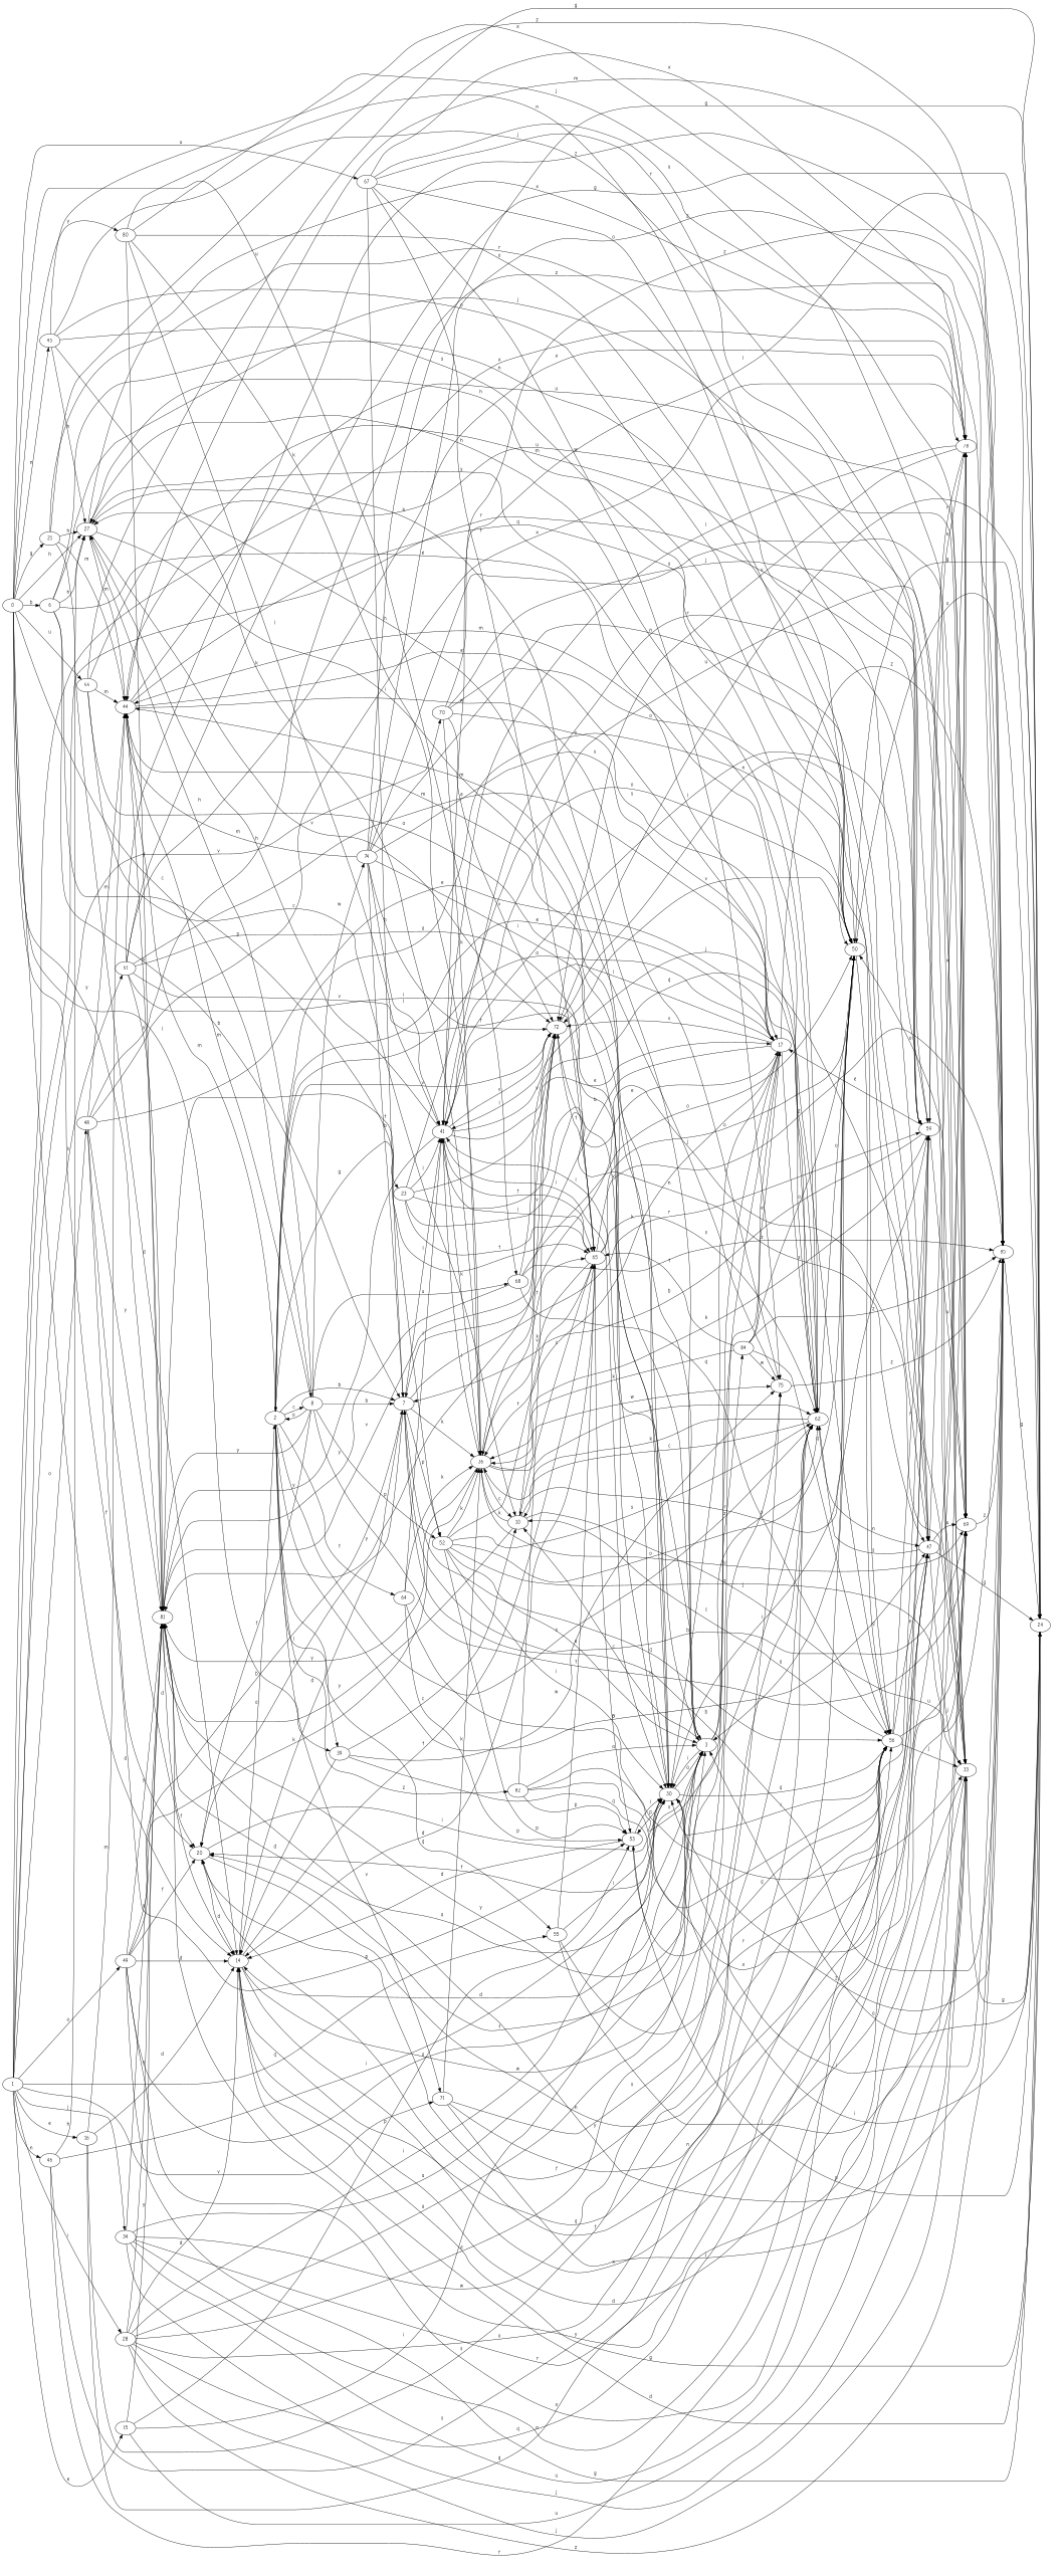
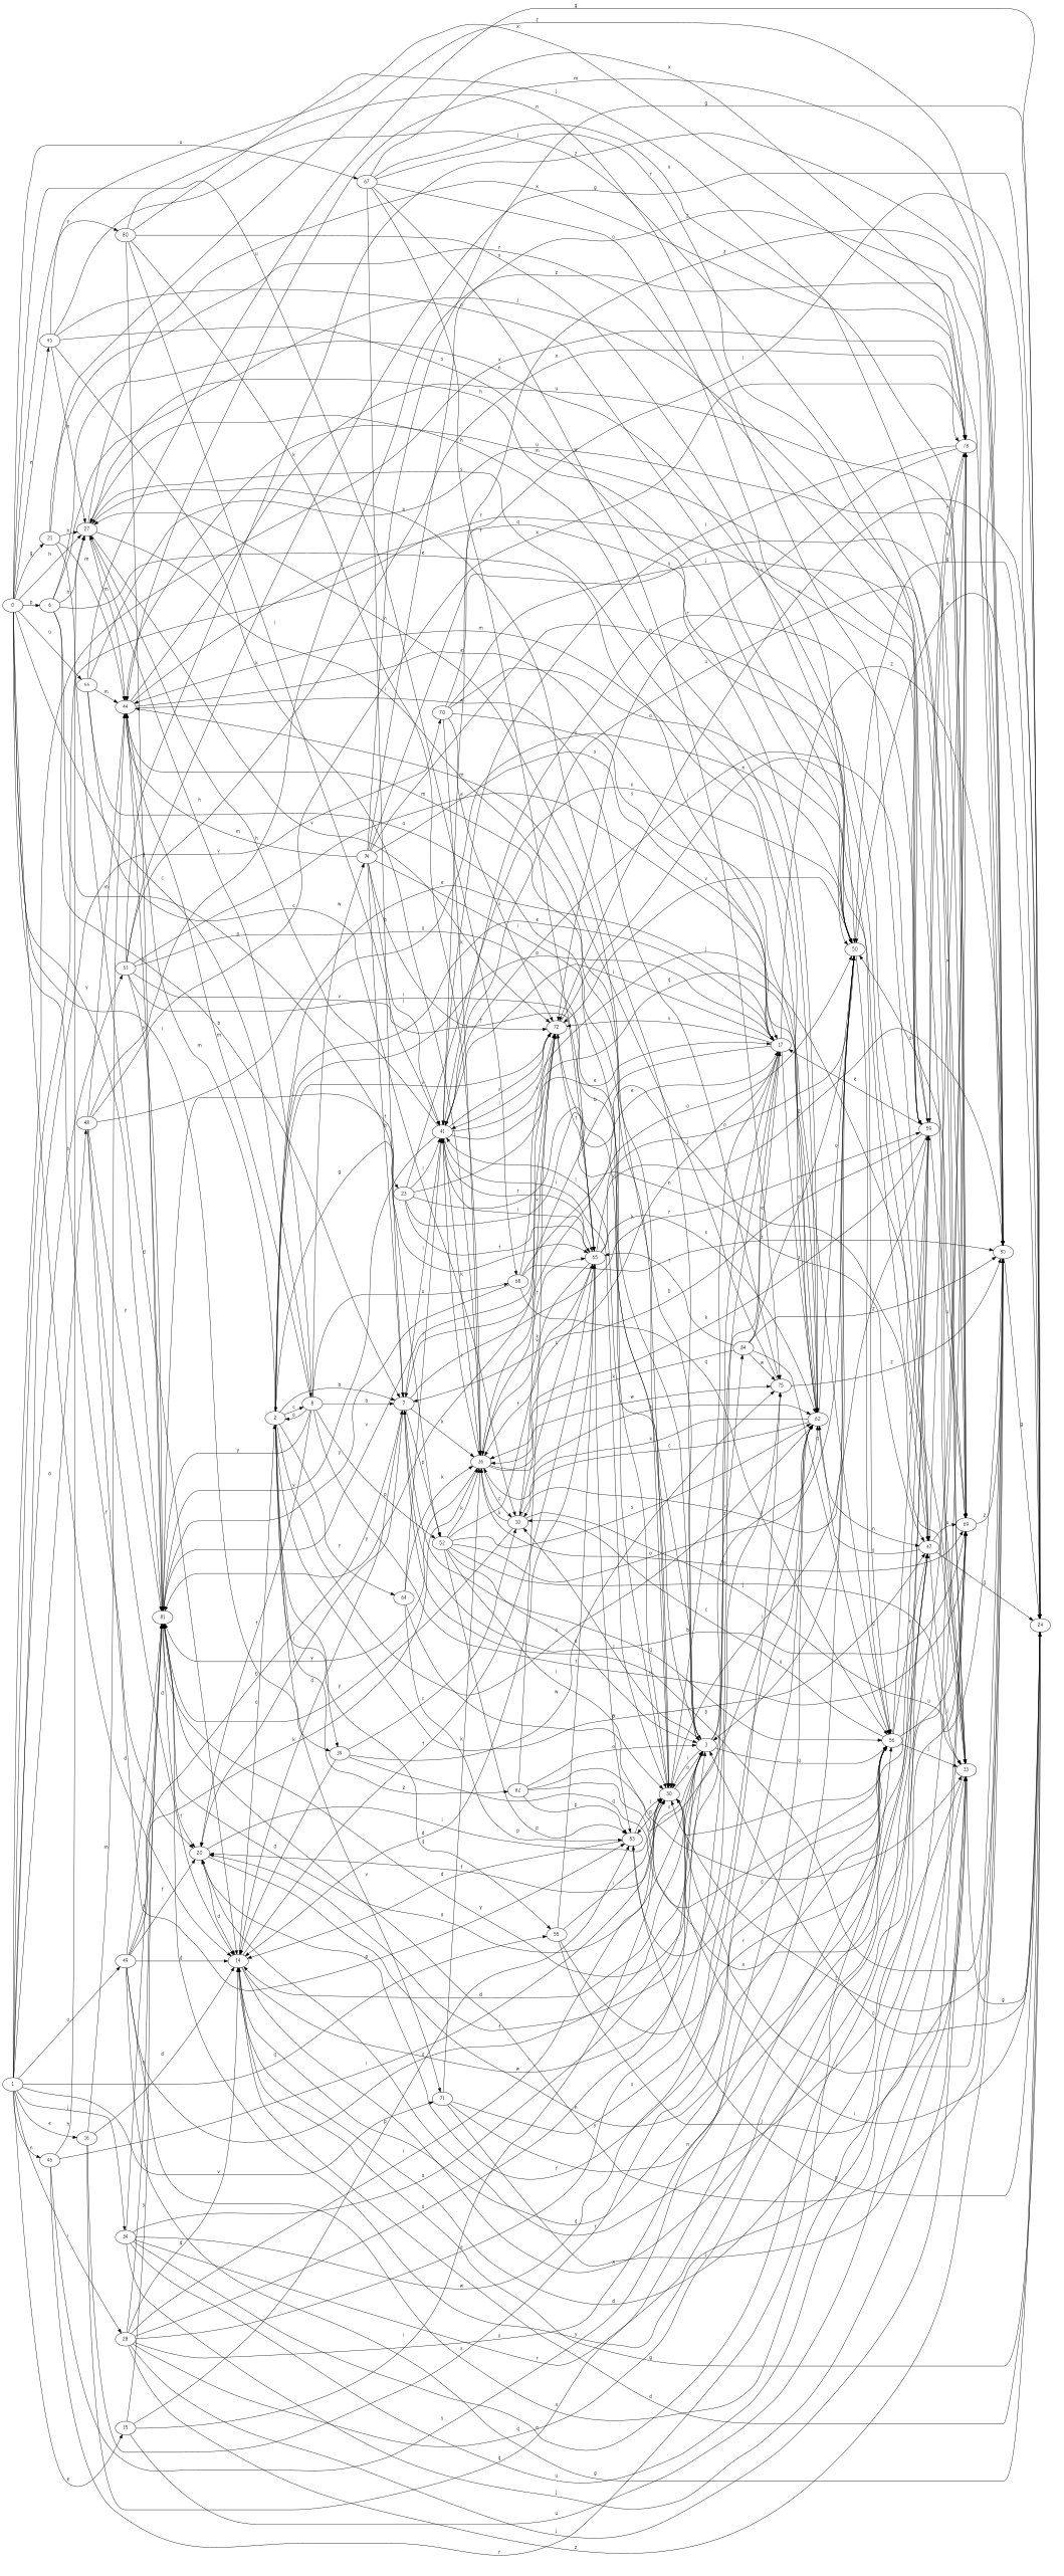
  strict digraph {
    fontname="Comic Neue"
    rankdir=LR
    node [fontname="Comic Neue"]
    edge [fontname="Comic Neue"]
    0
    6
    8
    14
    20
    21
    27
    39
    45
    66
    67
    68
    80
    81
    7
    17
    47
    33
    52
    2
    44
    69
    74
    78
    56
    24
    65
    75
    30
    59
    85
    62
    72
    10
    50
    36
    3
    41
    1
    15
    16
    28
    n43 [label=34]
    46
    48
    49
    55
    61
    70
    71
    53
    23
    64
    82
    84
    0 -> 6 [label=b]
    0 -> 8 [label=c]
    0 -> 14 [label=d]
    0 -> 20 [label=f]
    0 -> 21 [label=g]
    0 -> 27 [label=h]
    0 -> 39 [label=l]
    0 -> 45 [label=n]
    0 -> 66 [label=u]
    0 -> 67 [label=u]
    0 -> 68 [label=u]
    0 -> 80 [label=y]
    0 -> 81 [label=y]
    6 -> 27 [label=h]
    6 -> 7 [label=b]
    6 -> 17 [label=e]
    6 -> 47 [label=n]
    6 -> 33 [label=j]
    6 -> 52 [label=p]
    8 -> 20 [label=f]
    8 -> 27 [label=h]
    8 -> 68 [label=u]
    8 -> 81 [label=y]
    8 -> 7 [label=b]
    8 -> 52 [label=p]
    8 -> 2 [label=a]
    8 -> 44 [label=m]
    8 -> 69 [label=u]
    8 -> 74 [label=w]
    14 -> 2 [label=a]
    14 -> 78 [label=x]
    14 -> 56 [label=q]
    14 -> 24 [label=g]
    14 -> 65 [label=t]
    14 -> 75 [label=w]
    20 -> 14 [label=d]
    20 -> 47 [label=n]
    20 -> 30 [label=i]
    21 -> 14 [label=d]
    21 -> 27 [label=h]
    21 -> 44 [label=m]
    21 -> 59 [label=r]
    21 -> 85 [label=z]
    27 -> 44 [label=m]
    27 -> 78 [label=x]
    27 -> 30 [label=i]
    27 -> 62 [label=s]
    27 -> 72 [label=v]
    39 -> 14 [label=d]
    39 -> 56 [label=q]
    39 -> 75 [label=w]
    39 -> 10 [label=c]
    45 -> 27 [label=h]
    45 -> 33 [label=j]
    45 -> 78 [label=x]
    45 -> 62 [label=s]
    45 -> 50 [label=o]
    45 -> 36 [label=k]
    66 -> 44 [label=m]
    66 -> 69 [label=u]
    66 -> 24 [label=g]
    66 -> 10 [label=c]
    66 -> 3 [label=a]
    67 -> 7 [label=b]
    67 -> 69 [label=u]
    67 -> 78 [label=x]
    67 -> 65 [label=t]
    67 -> 75 [label=w]
    67 -> 59 [label=r]
    67 -> 50 [label=o]
    68 -> 81 [label=y]
    68 -> 56 [label=q]
    68 -> 85 [label=z]
    68 -> 72 [label=v]
    68 -> 50 [label=o]
    80 -> 81 [label=y]
    80 -> 47 [label=n]
    80 -> 33 [label=j]
    80 -> 50 [label=o]
    80 -> 36 [label=k]
    80 -> 41 [label=l]
    81 -> 20 [label=f]
    81 -> 65 [label=t]
    81 -> 72 [label=v]
    81 -> 3 [label=a]
    7 -> 14 [label=d]
    7 -> 20 [label=f]
    7 -> 52 [label=p]
    7 -> 56 [label=q]
    7 -> 59 [label=r]
    7 -> 36 [label=k]
    7 -> 41 [label=l]
    17 -> 20 [label=f]
    17 -> 81 [label=y]
    17 -> 7 [label=b]
    17 -> 2 [label=a]
    17 -> 30 [label=i]
    17 -> 85 [label=z]
    17 -> 62 [label=s]
    17 -> 72 [label=v]
    17 -> 36 [label=k]
    17 -> 41 [label=l]
    47 -> 33 [label=j]
    47 -> 69 [label=u]
    47 -> 78 [label=x]
    47 -> 24 [label=g]
    47 -> 62 [label=s]
    33 -> 20 [label=f]
    33 -> 81 [label=y]
    33 -> 24 [label=g]
    52 -> 65 [label=t]
    52 -> 30 [label=i]
    52 -> 85 [label=z]
    52 -> 62 [label=s]
    52 -> 50 [label=o]
    52 -> 36 [label=k]
    52 -> 3 [label=a]
    52 -> 53 [label=p]
    2 -> 8 [label=c]
    2 -> 39 [label=l]
    2 -> 7 [label=b]
    2 -> 17 [label=e]
    2 -> 47 [label=n]
    2 -> 44 [label=m]
    2 -> 62 [label=s]
    2 -> 72 [label=v]
    2 -> 50 [label=o]
    2 -> 55 [label=q]
    2 -> 71 [label=v]
    2 -> 23 [label=g]
    2 -> 64 [label=t]
    2 -> 82 [label=z]
    44 -> 81 [label=y]
    44 -> 17 [label=e]
    44 -> 69 [label=u]
    44 -> 56 [label=q]
    44 -> 75 [label=w]
    69 -> 14 [label=d]
    69 -> 7 [label=b]
    69 -> 85 [label=z]
    69 -> 50 [label=o]
    74 -> 7 [label=b]
    74 -> 47 [label=n]
    74 -> 44 [label=m]
    74 -> 69 [label=u]
    74 -> 24 [label=g]
    74 -> 65 [label=t]
    74 -> 30 [label=i]
    74 -> 85 [label=z]
    74 -> 62 [label=s]
    74 -> 41 [label=l]
    78 -> 59 [label=r]
    78 -> 72 [label=v]
    78 -> 41 [label=l]
    56 -> 20 [label=f]
    56 -> 47 [label=n]
    56 -> 33 [label=j]
    56 -> 69 [label=u]
    56 -> 30 [label=i]
    56 -> 59 [label=r]
    56 -> 10 [label=c]
    24 -> 14 [label=d]
    24 -> 30 [label=i]
    24 -> 72 [label=v]
    24 -> 50 [label=o]
    24 -> 3 [label=a]
    24 -> 41 [label=l]
    24 -> 53 [label=p]
    65 -> 14 [label=d]
    65 -> 85 [label=z]
    65 -> 62 [label=s]
    65 -> 10 [label=c]
    65 -> 50 [label=o]
    65 -> 36 [label=k]
    65 -> 41 [label=l]
    65 -> 53 [label=p]
    75 -> 44 [label=m]
    75 -> 85 [label=z]
    30 -> 27 [label=h]
-   30 -> 56 [label=q]
+   3 -> 56 [label=q]
    30 -> 85 [label=z]
    30 -> 72 [label=v]
    30 -> 3 [label=a]
    30 -> 53 [label=p]
    59 -> 7 [label=b]
    59 -> 17 [label=e]
    59 -> 44 [label=m]
    59 -> 69 [label=u]
    59 -> 78 [label=x]
    59 -> 36 [label=k]
    59 -> 41 [label=l]
    85 -> 81 [label=y]
    85 -> 7 [label=b]
    85 -> 44 [label=m]
    85 -> 24 [label=g]
    85 -> 30 [label=i]
    62 -> 27 [label=h]
    62 -> 47 [label=n]
    62 -> 44 [label=m]
    62 -> 10 [label=c]
    62 -> 50 [label=o]
    62 -> 36 [label=k]
    72 -> 81 [label=y]
    72 -> 47 [label=n]
    72 -> 65 [label=t]
    72 -> 41 [label=l]
    10 -> 81 [label=y]
    10 -> 33 [label=j]
    10 -> 59 [label=r]
    10 -> 72 [label=v]
    10 -> 36 [label=k]
    50 -> 27 [label=h]
    50 -> 56 [label=q]
    50 -> 24 [label=g]
    50 -> 30 [label=i]
    50 -> 72 [label=v]
    50 -> 3 [label=a]
    36 -> 81 [label=y]
    36 -> 17 [label=e]
    36 -> 69 [label=u]
    36 -> 65 [label=t]
    36 -> 75 [label=w]
    36 -> 62 [label=s]
    36 -> 10 [label=c]
    36 -> 41 [label=l]
    3 -> 14 [label=d]
    3 -> 20 [label=f]
    3 -> 27 [label=h]
    3 -> 44 [label=m]
    3 -> 30 [label=i]
    3 -> 62 [label=s]
    3 -> 10 [label=c]
    3 -> 41 [label=l]
    3 -> 84 [label=z]
    41 -> 27 [label=h]
    41 -> 81 [label=y]
    41 -> 33 [label=j]
    41 -> 69 [label=u]
    41 -> 56 [label=q]
    41 -> 65 [label=t]
    41 -> 30 [label=i]
    41 -> 59 [label=r]
    41 -> 72 [label=v]
    41 -> 36 [label=k]
    1 -> 78 [label=x]
    1 -> 59 [label=r]
    1 -> 15 [label=e]
    1 -> 16 [label=e]
    1 -> 28 [label=i]
    1 -> n43 [label=j]
    1 -> 46 [label=n]
    1 -> 48 [label=o]
    1 -> 49 [label=o]
    1 -> 55 [label=q]
    1 -> 61 [label=s]
    1 -> 70 [label=v]
    1 -> 71 [label=v]
    15 -> 81 [label=y]
    15 -> 69 [label=u]
    15 -> 30 [label=i]
    15 -> 53 [label=p]
    16 -> 14 [label=d]
    16 -> 44 [label=m]
    16 -> 56 [label=q]
    16 -> 62 [label=s]
    28 -> 14 [label=d]
    28 -> 81 [label=y]
    28 -> 17 [label=e]
    28 -> 33 [label=j]
    28 -> 56 [label=q]
    28 -> 30 [label=i]
    28 -> 85 [label=z]
    28 -> 50 [label=o]
    28 -> 3 [label=a]
    n43 -> 81 [label=y]
    n43 -> 47 [label=n]
    n43 -> 33 [label=j]
    n43 -> 69 [label=u]
    n43 -> 75 [label=w]
    n43 -> 59 [label=r]
    n43 -> 3 [label=a]
    46 -> 27 [label=h]
    46 -> 30 [label=i]
    46 -> 59 [label=r]
    46 -> 62 [label=s]
    48 -> 14 [label=d]
    48 -> 81 [label=y]
    48 -> 17 [label=e]
    48 -> 44 [label=m]
    48 -> 78 [label=x]
    48 -> 85 [label=z]
    48 -> 53 [label=p]
    49 -> 14 [label=d]
    49 -> 20 [label=f]
    49 -> 81 [label=y]
    49 -> 7 [label=b]
    49 -> 78 [label=x]
    49 -> 24 [label=g]
    49 -> 36 [label=k]
    49 -> 3 [label=a]
    55 -> 33 [label=j]
    55 -> 65 [label=t]
    55 -> 30 [label=i]
    55 -> 59 [label=r]
    61 -> 81 [label=y]
    61 -> 17 [label=e]
    61 -> 78 [label=x]
    61 -> 24 [label=g]
    61 -> 30 [label=i]
    61 -> 85 [label=z]
    61 -> 72 [label=v]
    61 -> 3 [label=a]
    70 -> 33 [label=j]
    70 -> 85 [label=z]
    70 -> 62 [label=s]
    70 -> 72 [label=v]
    70 -> 50 [label=o]
    70 -> 36 [label=k]
    71 -> 47 [label=n]
    71 -> 33 [label=j]
    71 -> 62 [label=s]
    71 -> 36 [label=k]
    53 -> 14 [label=d]
    53 -> 56 [label=q]
    53 -> 30 [label=i]
    23 -> 17 [label=e]
    23 -> 47 [label=n]
    23 -> 33 [label=j]
    23 -> 65 [label=t]
    23 -> 50 [label=o]
    23 -> 41 [label=l]
    64 -> 33 [label=j]
    64 -> 36 [label=k]
    64 -> 41 [label=l]
    64 -> 53 [label=p]
    82 -> 78 [label=x]
    82 -> 62 [label=s]
    82 -> 72 [label=v]
    82 -> 3 [label=a]
    82 -> 53 [label=p]
    84 -> 17 [label=e]
    84 -> 56 [label=q]
    84 -> 65 [label=t]
    84 -> 75 [label=w]
    84 -> 85 [label=z]
    84 -> 50 [label=o]
    84 -> 36 [label=k]
  }
